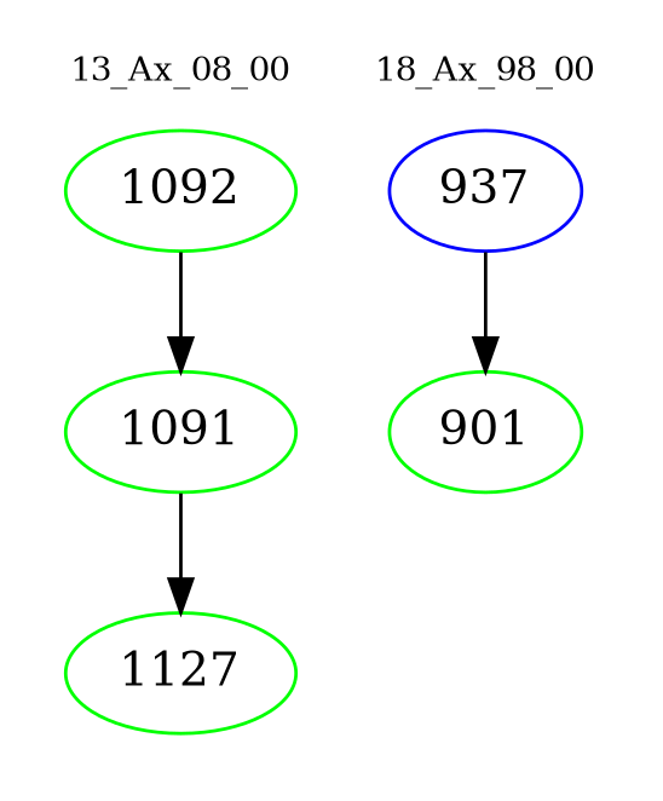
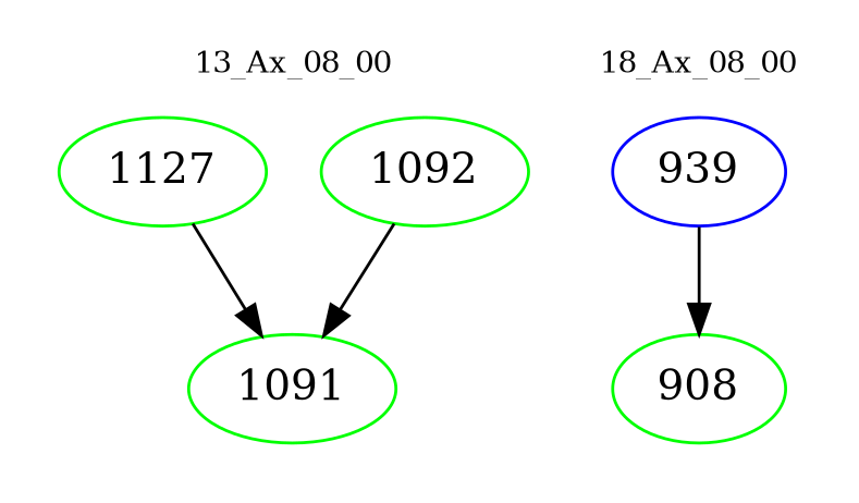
  digraph {
    node [color=green]
    edge [color=black]
    n1 [label=1092]
    n2 [label=1091]
    n3 [label=1127]
-   n4 [color=blue label=937]
-   n5 [label=901]
+   n4 [color=blue label=939]
+   n5 [label=908]
    subgraph cluster_1 {
      color=white
      fontsize=10
      label="13_Ax_08_00"
      n1
      n2
      n3
    }
    subgraph cluster_2 {
      color=white
      fontsize=10
-     label="18_Ax_98_00"
+     label="18_Ax_08_00"
      n4
      n5
    }
    n1 -> n2
-   n2 -> n3
+   n3 -> n2
    n4 -> n5
  }
